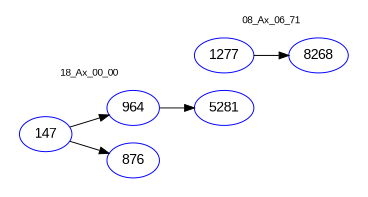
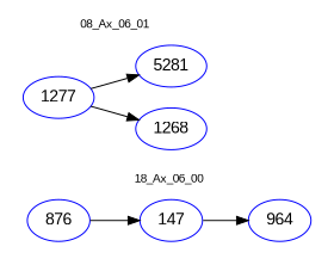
  digraph {
    fontname="Liberation Sans"
    rankdir=LR
    node [color=blue fontname="Liberation Sans"]
    edge [color=black fontname="Liberation Sans"]
    n1 [label=147]
    n2 [label=876]
    n3 [label=964]
    n4 [label=1277]
-   n5 [label=8268]
+   n5 [label=1268]
    n6 [label=5281]
    subgraph cluster_1 {
      color=white
      fontsize=10
-     label="18_Ax_00_00"
+     label="18_Ax_06_00"
      n1
      n2
      n3
    }
    subgraph cluster_2 {
      color=white
      fontsize=10
-     label="08_Ax_06_71"
+     label="08_Ax_06_01"
      n4
      n5
      n6
    }
-   n1 -> n2
+   n2 -> n1
    n1 -> n3
    n4 -> n5
-   n3 -> n6
+   n4 -> n6
  }
